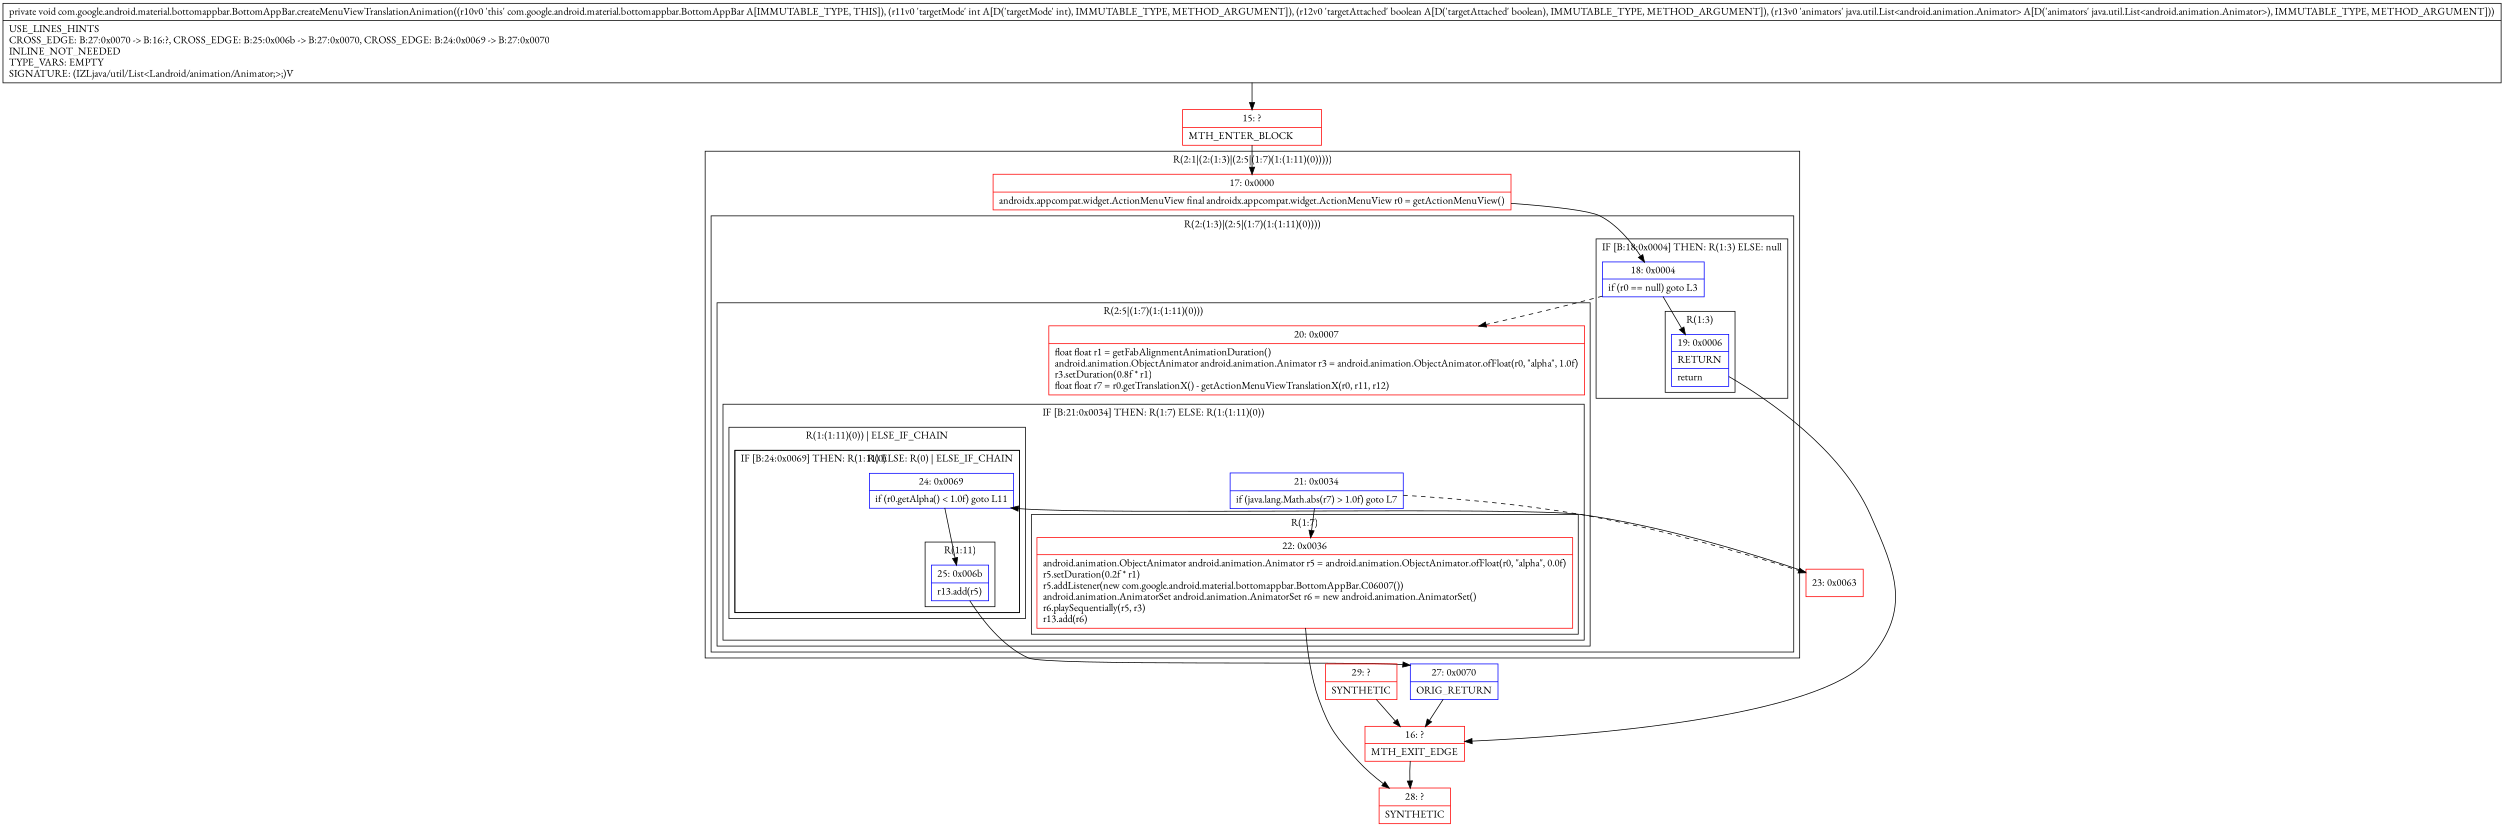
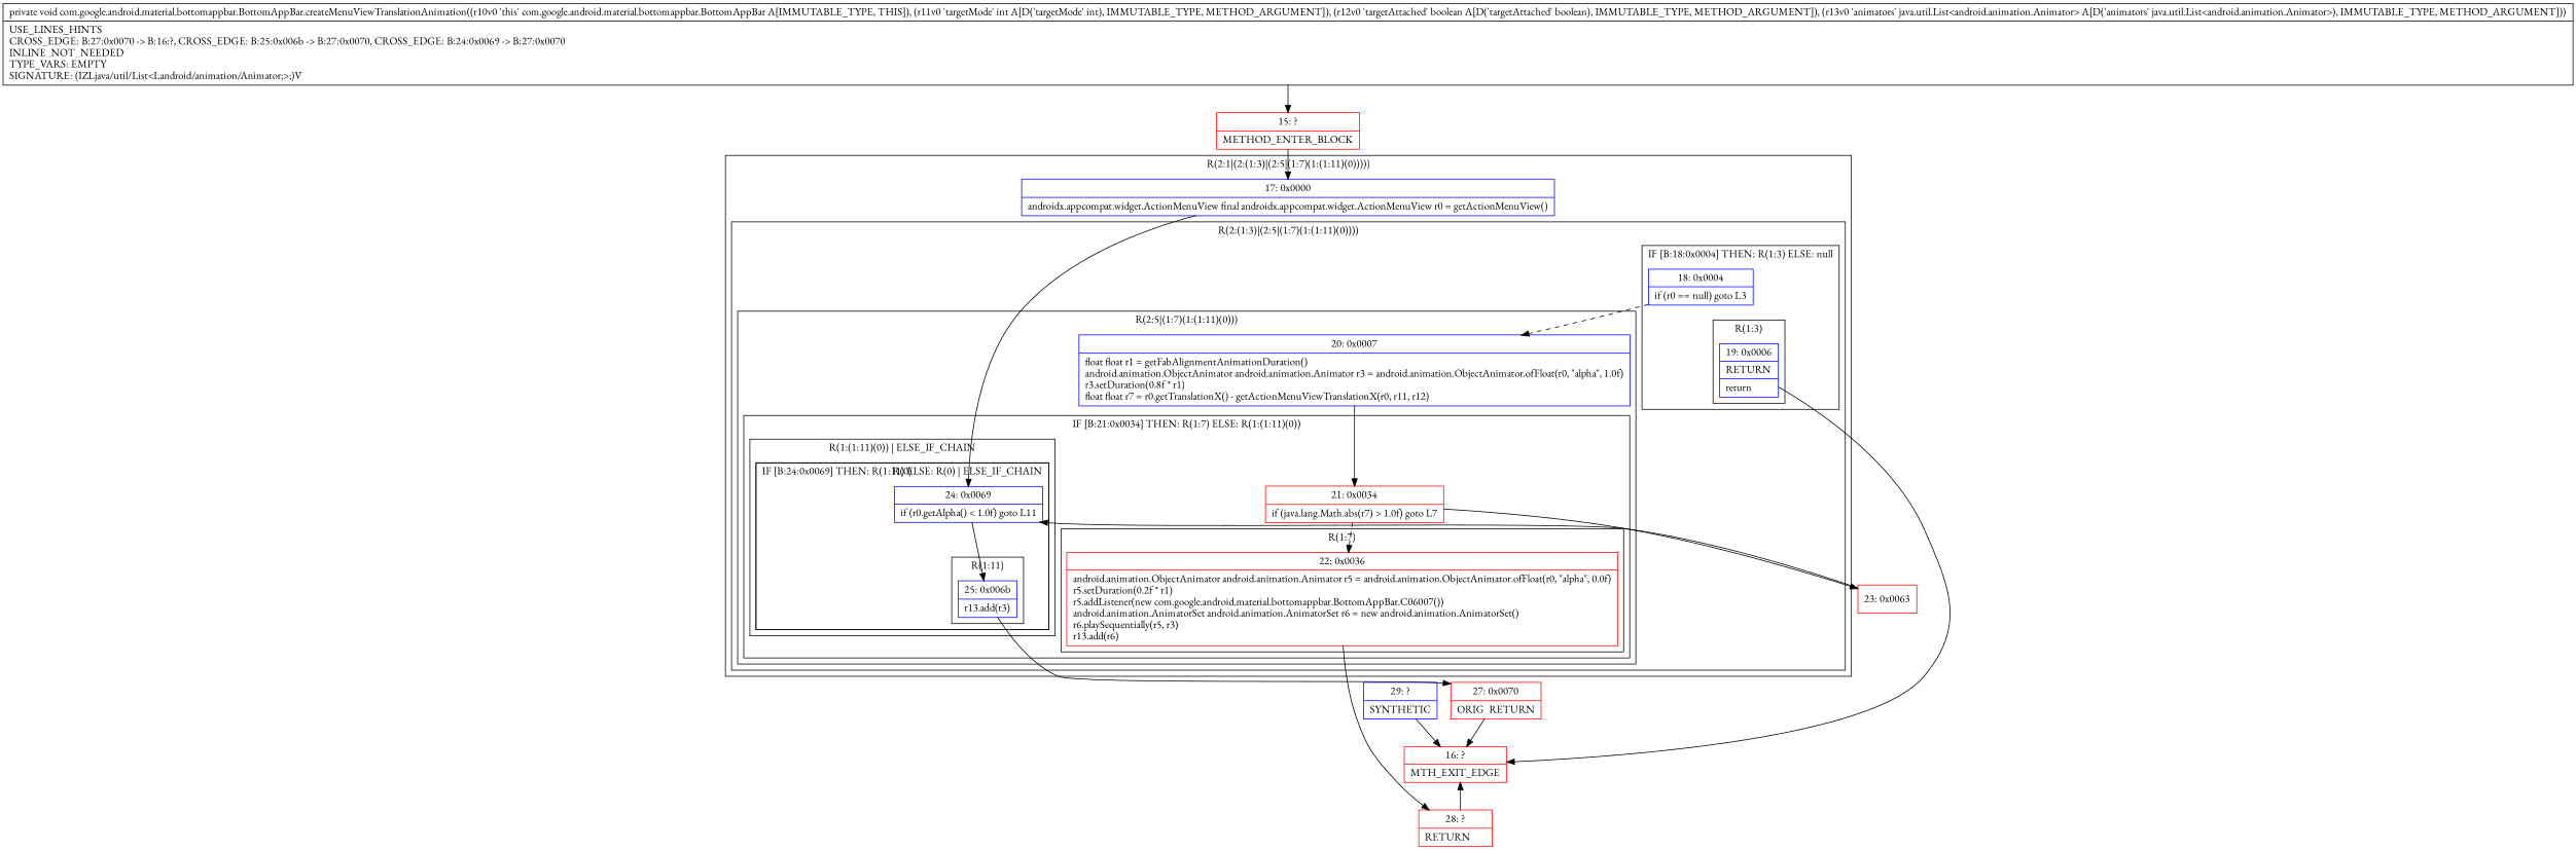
  digraph {
    fontname="EB Garamond"
    node [color=blue fontname="EB Garamond" shape=record]
    edge [fontname="EB Garamond"]
    n1 [label="{19\:\ 0x0006|RETURN\l|return\l}"]
    n2 [label="{18\:\ 0x0004|if (r0 == null) goto L3\l}"]
    n3 [color=red label="{22\:\ 0x0036|android.animation.ObjectAnimator android.animation.Animator r5 = android.animation.ObjectAnimator.ofFloat(r0, \"alpha\", 0.0f)\lr5.setDuration(0.2f * r1)\lr5.addListener(new com.google.android.material.bottomappbar.BottomAppBar.C06007())\landroid.animation.AnimatorSet android.animation.AnimatorSet r6 = new android.animation.AnimatorSet()\lr6.playSequentially(r5, r3)\lr13.add(r6)\l}"]
-   n4 [label="{25\:\ 0x006b|r13.add(r5)\l}"]
+   n4 [label="{25\:\ 0x006b|r13.add(r3)\l}"]
    n5 [label="{24\:\ 0x0069|if (r0.getAlpha() \< 1.0f) goto L11\l}"]
-   n6 [label="{21\:\ 0x0034|if (java.lang.Math.abs(r7) \> 1.0f) goto L7\l}"]
-   n7 [color=red label="{20\:\ 0x0007|float float r1 = getFabAlignmentAnimationDuration()\landroid.animation.ObjectAnimator android.animation.Animator r3 = android.animation.ObjectAnimator.ofFloat(r0, \"alpha\", 1.0f)\lr3.setDuration(0.8f * r1)\lfloat float r7 = r0.getTranslationX() \- getActionMenuViewTranslationX(r0, r11, r12)\l}"]
-   n8 [color=red label="{17\:\ 0x0000|androidx.appcompat.widget.ActionMenuView final androidx.appcompat.widget.ActionMenuView r0 = getActionMenuView()\l}"]
+   n6 [color=red label="{21\:\ 0x0034|if (java.lang.Math.abs(r7) \> 1.0f) goto L7\l}"]
+   n7 [label="{20\:\ 0x0007|float float r1 = getFabAlignmentAnimationDuration()\landroid.animation.ObjectAnimator android.animation.Animator r3 = android.animation.ObjectAnimator.ofFloat(r0, \"alpha\", 1.0f)\lr3.setDuration(0.8f * r1)\lfloat float r7 = r0.getTranslationX() \- getActionMenuViewTranslationX(r0, r11, r12)\l}"]
+   n8 [label="{17\:\ 0x0000|androidx.appcompat.widget.ActionMenuView final androidx.appcompat.widget.ActionMenuView r0 = getActionMenuView()\l}"]
    n9 [color=red label="{16\:\ ?|MTH_EXIT_EDGE\l}"]
-   n10 [color=red label="{28\:\ ?|SYNTHETIC\l}"]
-   n11 [label="{27\:\ 0x0070|ORIG_RETURN\l}"]
+   n10 [color=red label="{28\:\ ?|RETURN\l}"]
+   n11 [color=red label="{27\:\ 0x0070|ORIG_RETURN\l}"]
    n12 [color=red label="{23\:\ 0x0063}"]
-   n13 [color=red label="{29\:\ ?|SYNTHETIC\l}"]
-   n14 [color=red label="{15\:\ ?|MTH_ENTER_BLOCK\l}"]
+   n13 [label="{29\:\ ?|SYNTHETIC\l}"]
+   n14 [color=red label="{15\:\ ?|METHOD_ENTER_BLOCK\l}"]
    n15 [label="{private void com.google.android.material.bottomappbar.BottomAppBar.createMenuViewTranslationAnimation((r10v0 'this' com.google.android.material.bottomappbar.BottomAppBar A[IMMUTABLE_TYPE, THIS]), (r11v0 'targetMode' int A[D('targetMode' int), IMMUTABLE_TYPE, METHOD_ARGUMENT]), (r12v0 'targetAttached' boolean A[D('targetAttached' boolean), IMMUTABLE_TYPE, METHOD_ARGUMENT]), (r13v0 'animators' java.util.List\<android.animation.Animator\> A[D('animators' java.util.List\<android.animation.Animator\>), IMMUTABLE_TYPE, METHOD_ARGUMENT]))  | USE_LINES_HINTS\lCROSS_EDGE: B:27:0x0070 \-\> B:16:?, CROSS_EDGE: B:25:0x006b \-\> B:27:0x0070, CROSS_EDGE: B:24:0x0069 \-\> B:27:0x0070\lINLINE_NOT_NEEDED\lTYPE_VARS: EMPTY\lSIGNATURE: (IZLjava\/util\/List\<Landroid\/animation\/Animator;\>;)V\l}" color=""]
    subgraph cluster_1 {
      label="R(2:1|(2:(1:3)|(2:5|(1:7)(1:(1:11)(0)))))"
      n8
      subgraph cluster_2 {
        label="R(2:(1:3)|(2:5|(1:7)(1:(1:11)(0))))"
        subgraph cluster_3 {
          label="IF [B:18:0x0004] THEN: R(1:3) ELSE: null"
          n2
          subgraph cluster_4 {
            label="R(1:3)"
            n1
          }
        }
        subgraph cluster_5 {
          label="R(2:5|(1:7)(1:(1:11)(0)))"
          n7
          subgraph cluster_6 {
            label="IF [B:21:0x0034] THEN: R(1:7) ELSE: R(1:(1:11)(0))"
            n6
            subgraph cluster_7 {
              label="R(1:7)"
              n3
            }
            subgraph cluster_8 {
              label="R(1:(1:11)(0)) | ELSE_IF_CHAIN\l"
              subgraph cluster_9 {
                label="IF [B:24:0x0069] THEN: R(1:11) ELSE: R(0) | ELSE_IF_CHAIN\l"
                n5
                subgraph cluster_10 {
                  label="R(1:11)"
                  n4
                }
                subgraph cluster_11 {
                  label="R(0)"
                }
              }
            }
          }
        }
      }
    }
    n1 -> n9
-   n2 -> n1
    n2 -> n7 [style=dashed]
    n3 -> n10
    n4 -> n11
    n5 -> n4
-   n6 -> n3
-   n6 -> n12 [style=dashed]
-   n8 -> n2
-   n9 -> n10
+   n6 -> n3 [style=dashed]
+   n6 -> n12 [style=solid]
+   n7 -> n6
+   n8 -> n5
+   n10 -> n9
    n11 -> n9
    n12 -> n5
    n13 -> n9
    n14 -> n8
    n15 -> n14
  }
